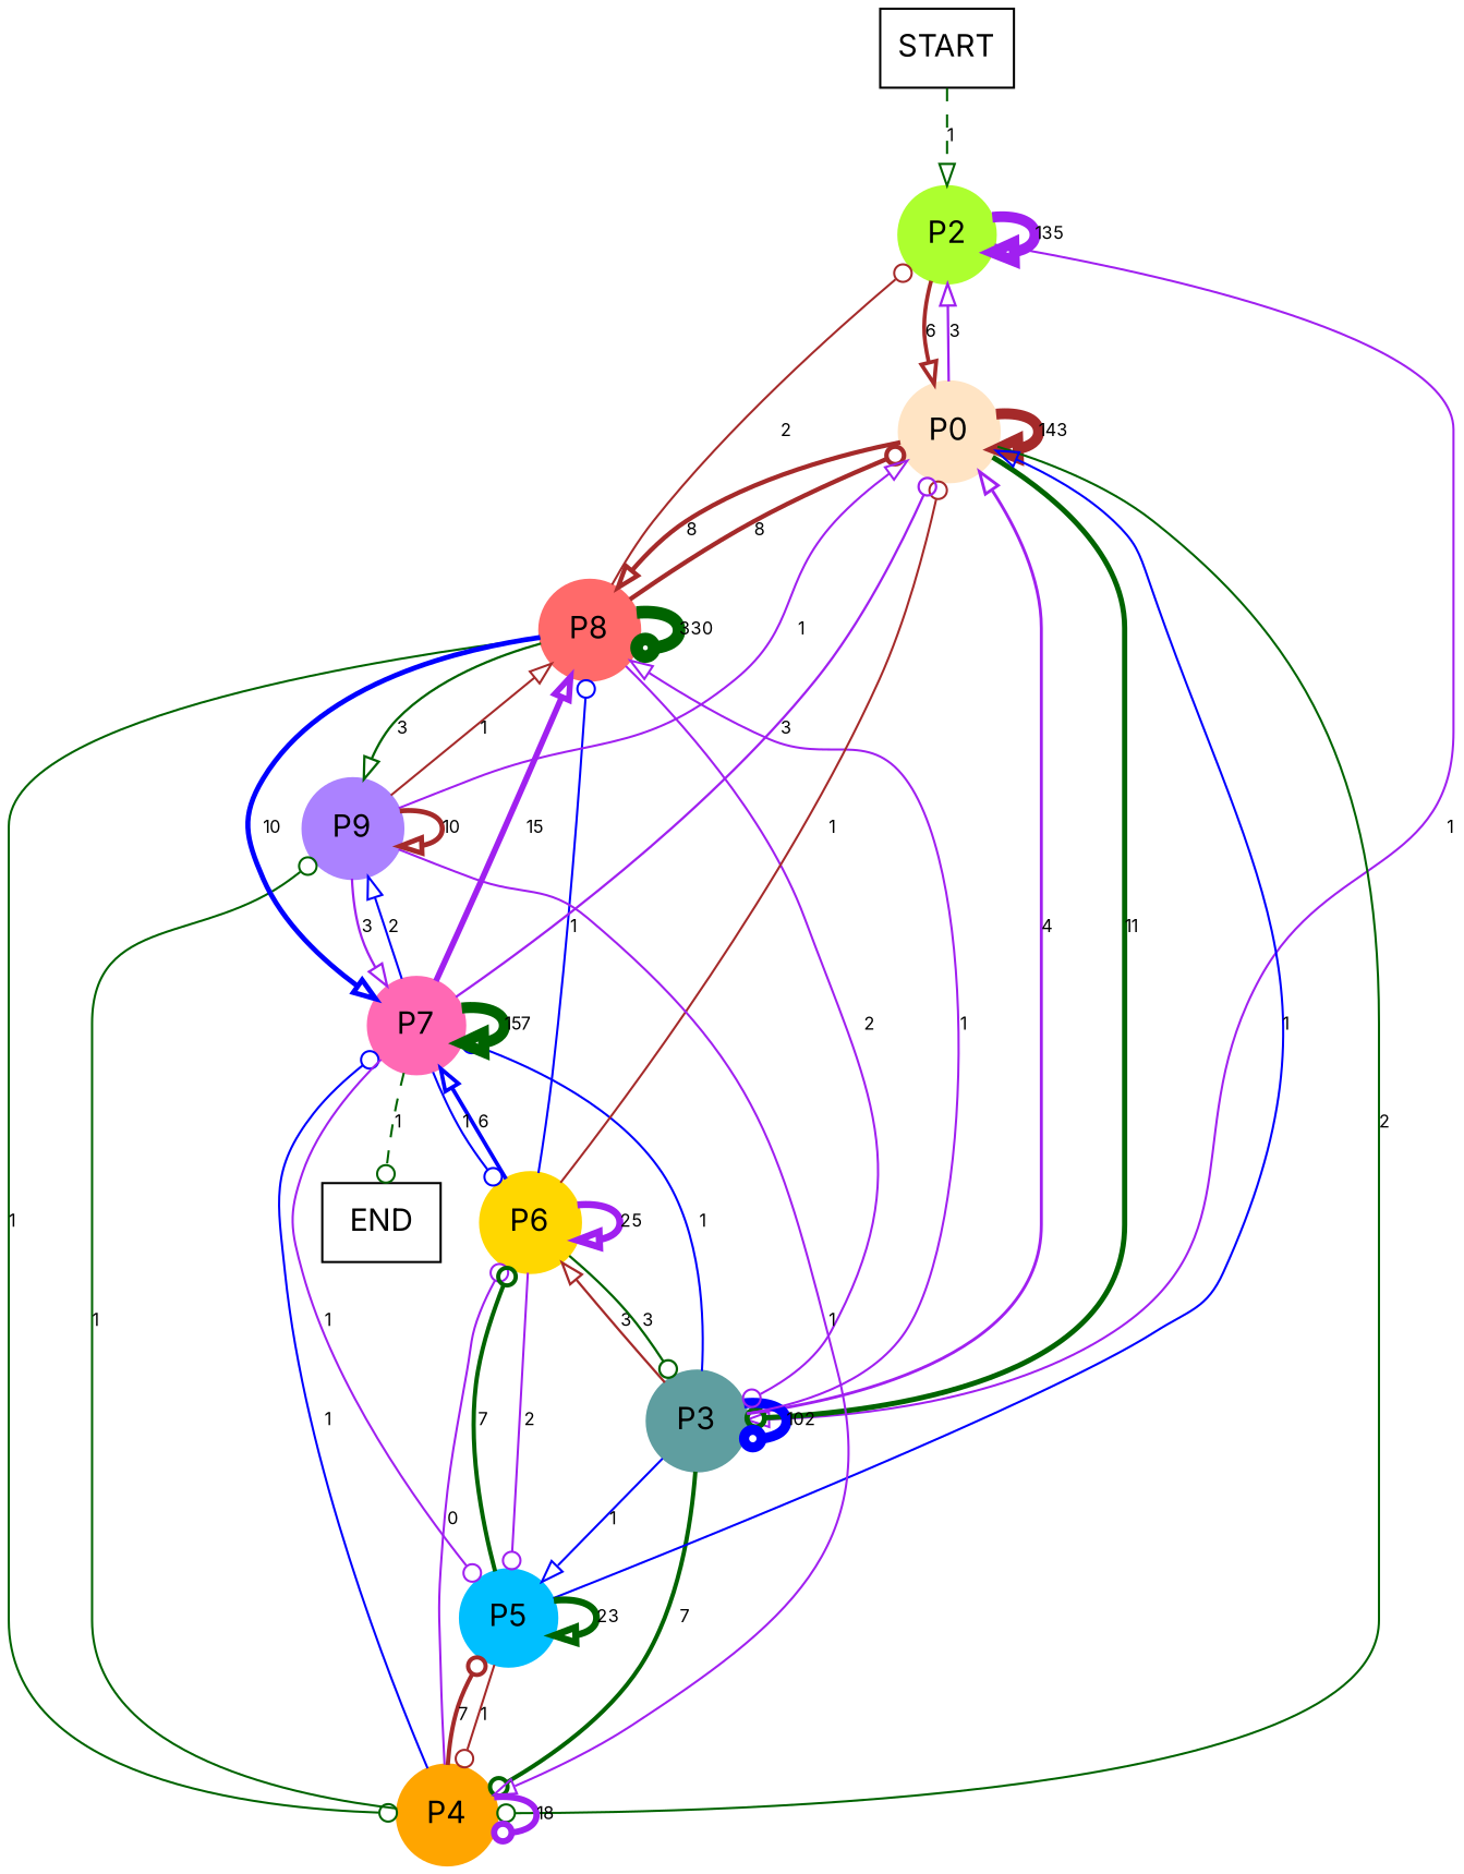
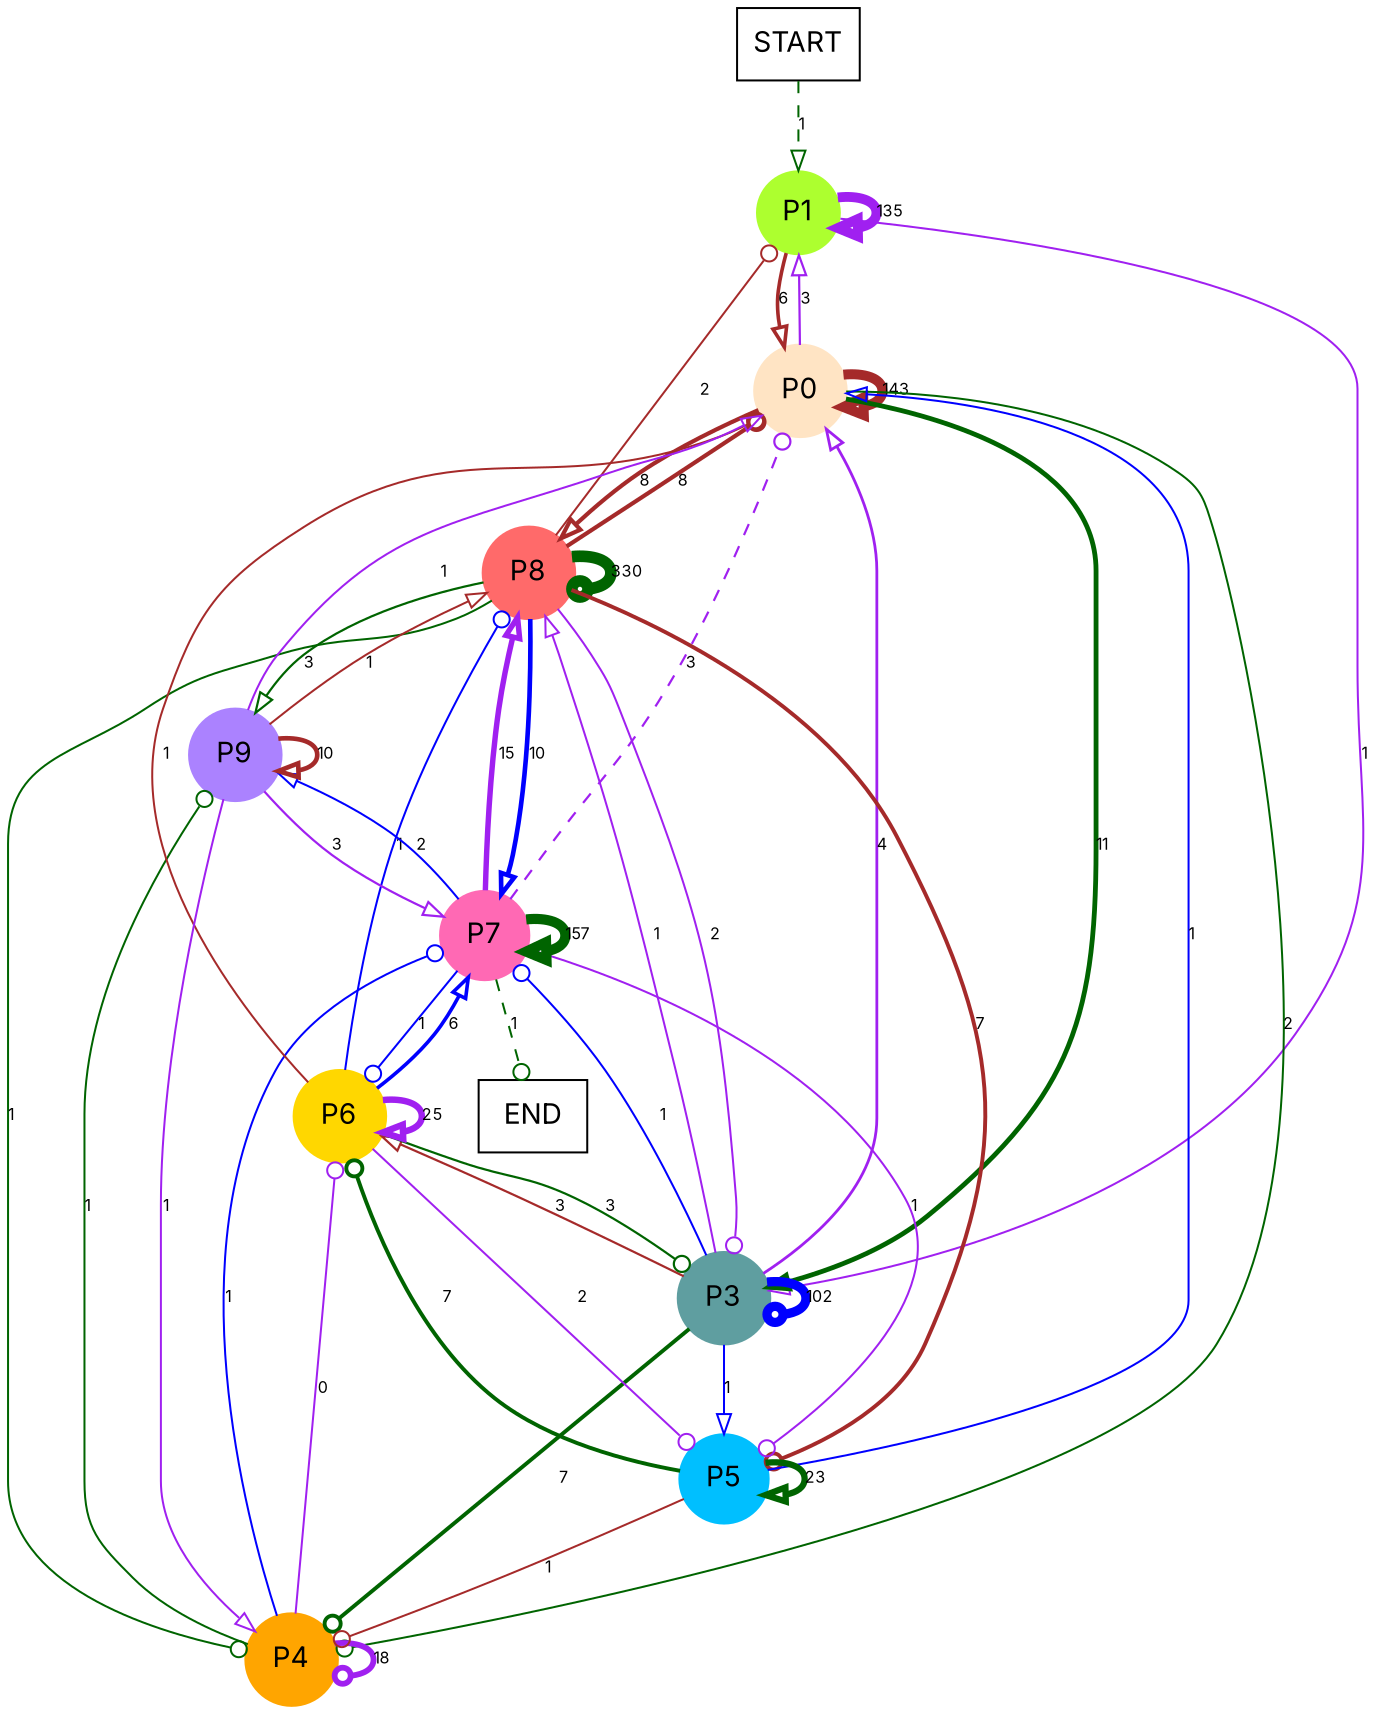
  digraph {
    fontname=Inter
    node [color=black fontname=Inter shape=circle style=filled]
    edge [arrowhead=onormal color=purple fontname=Inter fontsize=8 labelfloat=false penwidth=1]
-   P1 [color=greenyellow label=P2]
+   P1 [color=greenyellow]
    n2 [color=bisque label=P0]
    P3 [color=cadetblue]
    P4 [color=orange]
    P8 [color=indianred1]
    P5 [color=deepskyblue]
    P6 [color=gold]
    P7 [color=hotpink]
    P9 [color=mediumpurple1]
    END [fillcolor=white shape=box]
    START [fillcolor=white shape=box]
    P1 -> P1 [label=135 penwidth=4.90527477843843]
    P1 -> n2 [color=brown label=6 penwidth=1.791759469228055]
    P1 -> P3 [label=1]
    n2 -> P1 [label=3 penwidth=1.0986122886681098]
    n2 -> n2 [color=brown label=143 penwidth=4.962844630259907]
-   n2 -> P3 [arrowhead=odot color=darkgreen label=11 penwidth=2.3978952727983707]
+   n2 -> P3 [color=darkgreen label=11 penwidth=2.3978952727983707]
    n2 -> P4 [arrowhead=odot color=darkgreen label=2]
    n2 -> P8 [color=brown label=8 penwidth=2.0794415416798357]
    P3 -> n2 [label=4 penwidth=1.3862943611198906]
    P3 -> P3 [arrowhead=odot color=blue label=102 penwidth=4.624972813284271]
    P3 -> P4 [arrowhead=odot color=darkgreen label=7 penwidth=1.9459101490553132]
    P3 -> P8 [label=1]
    P3 -> P5 [color=blue label=1]
    P3 -> P6 [color=brown label=3 penwidth=1.0986122886681098]
    P3 -> P7 [arrowhead=odot color=blue label=1]
    P4 -> P4 [arrowhead=odot label=18 penwidth=2.8903717578961645]
-   P4 -> P5 [arrowhead=odot color=brown label=7 penwidth=1.9459101490553132]
+   P8 -> P5 [arrowhead=odot color=brown label=7 penwidth=1.9459101490553132]
    P4 -> P6 [arrowhead=odot label=0]
    P4 -> P7 [arrowhead=odot color=blue label=1]
    P4 -> P9 [arrowhead=odot color=darkgreen label=1]
    P8 -> P1 [arrowhead=odot color=brown label=2]
    P8 -> n2 [arrowhead=odot color=brown label=8 penwidth=2.0794415416798357]
    P8 -> P3 [arrowhead=odot label=2]
    P8 -> P4 [arrowhead=odot color=darkgreen label=1]
    P8 -> P8 [arrowhead=odot color=darkgreen label=330 penwidth=5.799092654460526]
    P8 -> P7 [color=blue label=10 penwidth=2.302585092994046]
    P8 -> P9 [color=darkgreen label=3 penwidth=1.0986122886681098]
    P5 -> n2 [color=blue label=1]
    P5 -> P4 [arrowhead=odot color=brown label=1]
    P5 -> P5 [color=darkgreen label=23 penwidth=3.1354942159291497]
    P5 -> P6 [arrowhead=odot color=darkgreen label=7 penwidth=1.9459101490553132]
    P6 -> n2 [arrowhead=odot color=brown label=1]
    P6 -> P3 [arrowhead=odot color=darkgreen label=3 penwidth=1.0986122886681098]
    P6 -> P8 [arrowhead=odot color=blue label=1]
    P6 -> P5 [arrowhead=odot label=2]
    P6 -> P6 [label=25 penwidth=3.2188758248682006]
    P6 -> P7 [color=blue label=6 penwidth=1.791759469228055]
-   P7 -> n2 [arrowhead=odot label=3 penwidth=1.0986122886681098]
+   P7 -> n2 [arrowhead=odot label=3 penwidth=1.0986122886681098 style=dashed]
    P7 -> P8 [label=15 penwidth=2.70805020110221]
    P7 -> P5 [arrowhead=odot label=1]
    P7 -> P6 [arrowhead=odot color=blue label=1]
    P7 -> P7 [color=darkgreen label=157 penwidth=5.056245805348308]
    P7 -> P9 [color=blue label=2]
    P7 -> END [arrowhead=odot color=darkgreen label=1 style=dashed penwidth=""]
    P9 -> n2 [label=1]
    P9 -> P4 [label=1]
    P9 -> P8 [color=brown label=1]
    P9 -> P7 [label=3 penwidth=1.0986122886681098]
    P9 -> P9 [color=brown label=10 penwidth=2.302585092994046]
    START -> P1 [color=darkgreen label=1 style=dashed penwidth=""]
  }
